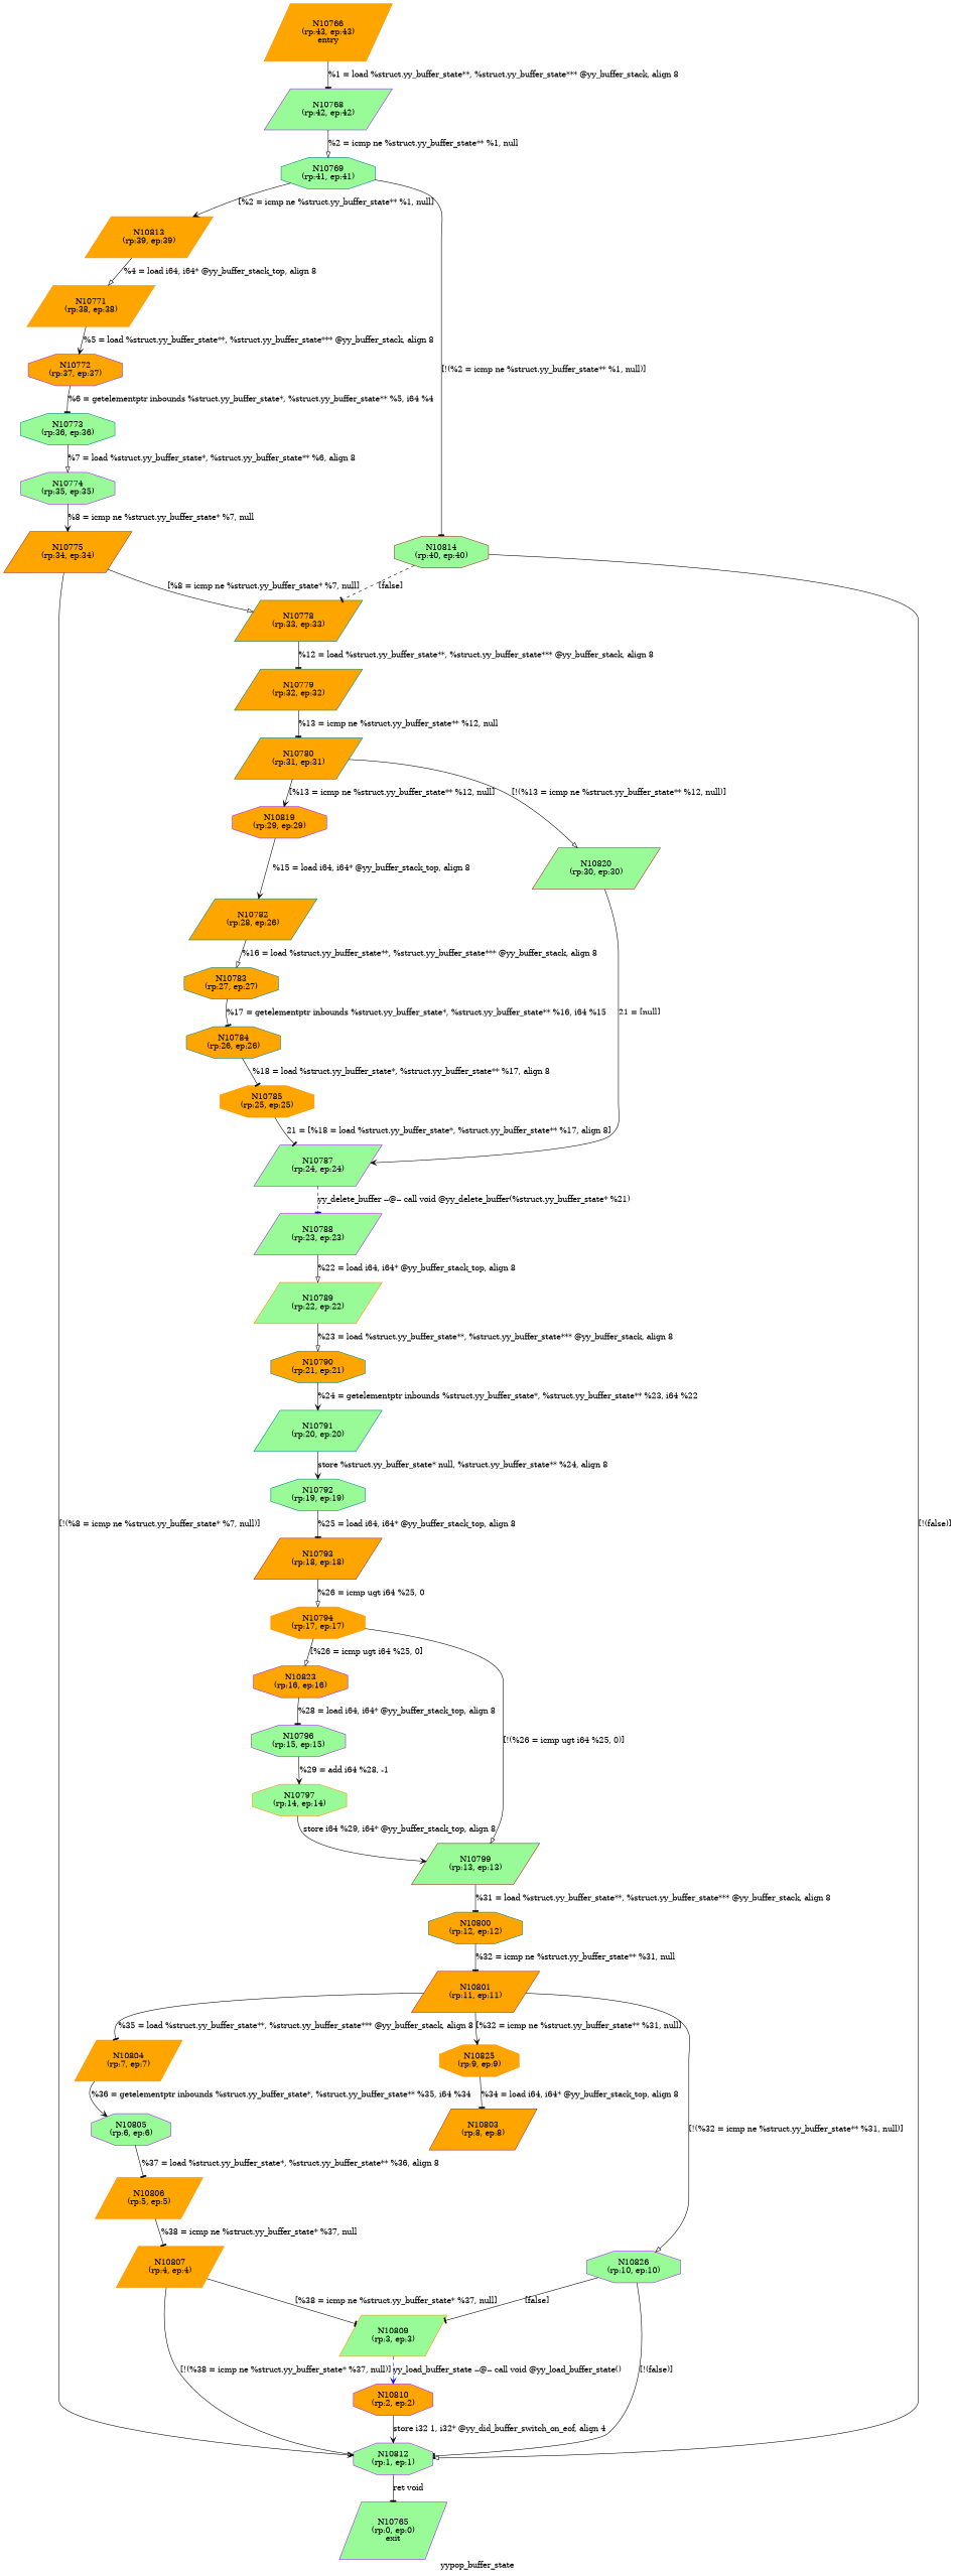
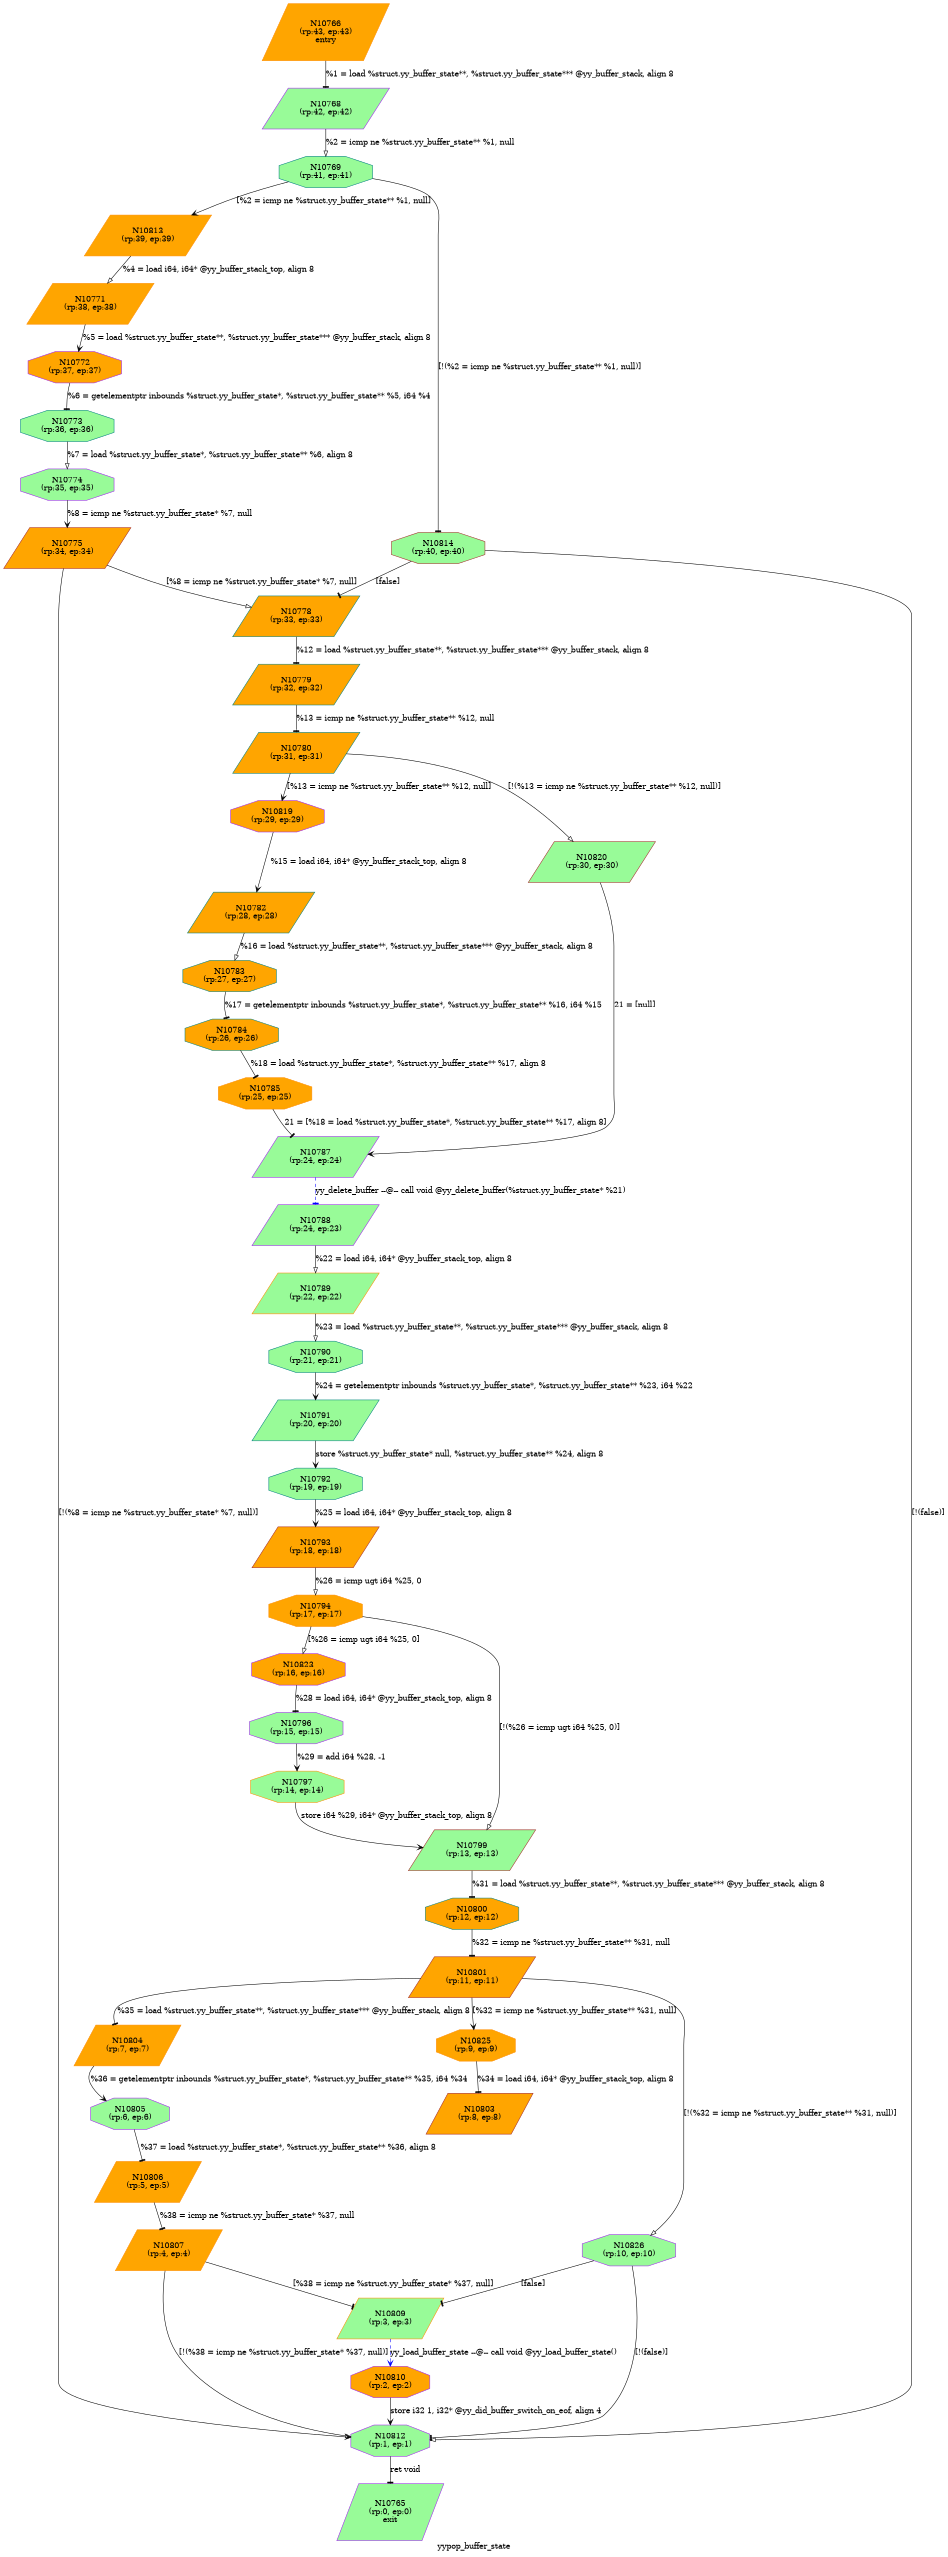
  digraph {
    label=yypop_buffer_state
    node [color=purple fillcolor=orange shape=parallelogram style=filled]
    edge [arrowhead=tee]
    n1 [fillcolor=palegreen label="N10765\n(rp:0, ep:0)\nexit"]
    n2 [color=darkorange label="N10766\n(rp:43, ep:43)\nentry"]
    n3 [fillcolor=palegreen label="N10768\n(rp:42, ep:42)"]
    n4 [color=teal fillcolor=palegreen label="N10769\n(rp:41, ep:41)" shape=octagon]
    n5 [color=darkorange label="N10813\n(rp:39, ep:39)"]
    n6 [color=brown fillcolor=palegreen label="N10814\n(rp:40, ep:40)" shape=octagon]
    n7 [color=darkorange label="N10771\n(rp:38, ep:38)"]
    n8 [color=teal label="N10778\n(rp:33, ep:33)"]
    n9 [fillcolor=palegreen label="N10812\n(rp:1, ep:1)" shape=octagon]
    n10 [label="N10772\n(rp:37, ep:37)" shape=octagon]
    n11 [color=teal label="N10779\n(rp:32, ep:32)"]
    n12 [color=teal fillcolor=palegreen label="N10773\n(rp:36, ep:36)" shape=octagon]
    n13 [fillcolor=palegreen label="N10774\n(rp:35, ep:35)" shape=octagon]
    n14 [color=brown label="N10775\n(rp:34, ep:34)"]
    n15 [color=teal label="N10780\n(rp:31, ep:31)"]
    n16 [label="N10819\n(rp:29, ep:29)" shape=octagon]
    n17 [color=brown fillcolor=palegreen label="N10820\n(rp:30, ep:30)"]
-   n18 [color=teal label="N10782\n(rp:28, ep:26)"]
+   n18 [color=teal label="N10782\n(rp:28, ep:28)"]
    n19 [fillcolor=palegreen label="N10787\n(rp:24, ep:24)"]
    n20 [color=teal label="N10783\n(rp:27, ep:27)" shape=octagon]
-   n21 [fillcolor=palegreen label="N10788\n(rp:23, ep:23)"]
+   n21 [fillcolor=palegreen label="N10788\n(rp:24, ep:23)"]
    n22 [color=teal label="N10784\n(rp:26, ep:26)" shape=octagon]
    n23 [color=darkorange label="N10785\n(rp:25, ep:25)" shape=octagon]
    n24 [color=darkorange fillcolor=palegreen label="N10789\n(rp:22, ep:22)"]
-   n25 [color=teal label="N10790\n(rp:21, ep:21)" shape=octagon]
+   n25 [color=teal fillcolor=palegreen label="N10790\n(rp:21, ep:21)" shape=octagon]
    n26 [color=teal fillcolor=palegreen label="N10791\n(rp:20, ep:20)"]
    n27 [color=teal fillcolor=palegreen label="N10792\n(rp:19, ep:19)" shape=octagon]
    n28 [color=brown label="N10793\n(rp:18, ep:18)"]
    n29 [color=darkorange label="N10794\n(rp:17, ep:17)" shape=octagon]
    n30 [label="N10823\n(rp:16, ep:16)" shape=octagon]
    n31 [color=brown fillcolor=palegreen label="N10799\n(rp:13, ep:13)"]
    n32 [fillcolor=palegreen label="N10796\n(rp:15, ep:15)" shape=octagon]
    n33 [color=teal label="N10800\n(rp:12, ep:12)" shape=octagon]
    n34 [color=darkorange fillcolor=palegreen label="N10797\n(rp:14, ep:14)" shape=octagon]
    n35 [color=brown label="N10801\n(rp:11, ep:11)"]
    n36 [color=darkorange label="N10825\n(rp:9, ep:9)" shape=octagon]
    n37 [fillcolor=palegreen label="N10826\n(rp:10, ep:10)" shape=octagon]
    n38 [color=darkorange label="N10804\n(rp:7, ep:7)"]
    n39 [color=brown label="N10803\n(rp:8, ep:8)"]
    n40 [color=darkorange fillcolor=palegreen label="N10809\n(rp:3, ep:3)"]
    n41 [label="N10810\n(rp:2, ep:2)" shape=octagon]
    n42 [fillcolor=palegreen label="N10805\n(rp:6, ep:6)" shape=octagon]
    n43 [color=darkorange label="N10806\n(rp:5, ep:5)"]
    n44 [color=darkorange label="N10807\n(rp:4, ep:4)"]
    n2 -> n3 [label="%1 = load %struct.yy_buffer_state**, %struct.yy_buffer_state*** @yy_buffer_stack, align 8"]
    n3 -> n4 [arrowhead=onormal label="%2 = icmp ne %struct.yy_buffer_state** %1, null"]
    n4 -> n5 [arrowhead=vee label="[%2 = icmp ne %struct.yy_buffer_state** %1, null]"]
    n4 -> n6 [label="[!(%2 = icmp ne %struct.yy_buffer_state** %1, null)]"]
    n5 -> n7 [arrowhead=onormal label="%4 = load i64, i64* @yy_buffer_stack_top, align 8"]
-   n6 -> n8 [label="[false]" style=dashed]
+   n6 -> n8 [label="[false]"]
    n6 -> n9 [arrowhead=onormal label="[!(false)]"]
    n7 -> n10 [arrowhead=vee label="%5 = load %struct.yy_buffer_state**, %struct.yy_buffer_state*** @yy_buffer_stack, align 8"]
    n8 -> n11 [label="%12 = load %struct.yy_buffer_state**, %struct.yy_buffer_state*** @yy_buffer_stack, align 8"]
    n9 -> n1 [label="ret void"]
    n10 -> n12 [label="%6 = getelementptr inbounds %struct.yy_buffer_state*, %struct.yy_buffer_state** %5, i64 %4"]
    n11 -> n15 [label="%13 = icmp ne %struct.yy_buffer_state** %12, null"]
    n12 -> n13 [arrowhead=onormal label="%7 = load %struct.yy_buffer_state*, %struct.yy_buffer_state** %6, align 8"]
    n13 -> n14 [arrowhead=vee label="%8 = icmp ne %struct.yy_buffer_state* %7, null"]
    n14 -> n8 [arrowhead=onormal label="[%8 = icmp ne %struct.yy_buffer_state* %7, null]"]
    n14 -> n9 [arrowhead=vee label="[!(%8 = icmp ne %struct.yy_buffer_state* %7, null)]"]
    n15 -> n16 [arrowhead=vee label="[%13 = icmp ne %struct.yy_buffer_state** %12, null]"]
    n15 -> n17 [arrowhead=onormal label="[!(%13 = icmp ne %struct.yy_buffer_state** %12, null)]"]
    n16 -> n18 [arrowhead=vee label="%15 = load i64, i64* @yy_buffer_stack_top, align 8"]
    n17 -> n19 [arrowhead=vee label="21 = [null]"]
    n18 -> n20 [arrowhead=onormal label="%16 = load %struct.yy_buffer_state**, %struct.yy_buffer_state*** @yy_buffer_stack, align 8"]
    n19 -> n21 [color=blue label="yy_delete_buffer --@-- call void @yy_delete_buffer(%struct.yy_buffer_state* %21)" style=dashed]
    n20 -> n22 [label="%17 = getelementptr inbounds %struct.yy_buffer_state*, %struct.yy_buffer_state** %16, i64 %15"]
    n21 -> n24 [arrowhead=onormal label="%22 = load i64, i64* @yy_buffer_stack_top, align 8"]
    n22 -> n23 [label="%18 = load %struct.yy_buffer_state*, %struct.yy_buffer_state** %17, align 8"]
    n23 -> n19 [label="21 = [%18 = load %struct.yy_buffer_state*, %struct.yy_buffer_state** %17, align 8]"]
    n24 -> n25 [arrowhead=onormal label="%23 = load %struct.yy_buffer_state**, %struct.yy_buffer_state*** @yy_buffer_stack, align 8"]
    n25 -> n26 [arrowhead=vee label="%24 = getelementptr inbounds %struct.yy_buffer_state*, %struct.yy_buffer_state** %23, i64 %22"]
    n26 -> n27 [arrowhead=vee label="store %struct.yy_buffer_state* null, %struct.yy_buffer_state** %24, align 8"]
-   n27 -> n28 [label="%25 = load i64, i64* @yy_buffer_stack_top, align 8"]
+   n27 -> n28 [arrowhead=vee label="%25 = load i64, i64* @yy_buffer_stack_top, align 8"]
    n28 -> n29 [arrowhead=onormal label="%26 = icmp ugt i64 %25, 0"]
    n29 -> n30 [arrowhead=onormal label="[%26 = icmp ugt i64 %25, 0]"]
    n29 -> n31 [arrowhead=onormal label="[!(%26 = icmp ugt i64 %25, 0)]"]
    n30 -> n32 [label="%28 = load i64, i64* @yy_buffer_stack_top, align 8"]
    n31 -> n33 [label="%31 = load %struct.yy_buffer_state**, %struct.yy_buffer_state*** @yy_buffer_stack, align 8"]
    n32 -> n34 [arrowhead=vee label="%29 = add i64 %28, -1"]
    n33 -> n35 [label="%32 = icmp ne %struct.yy_buffer_state** %31, null"]
    n34 -> n31 [arrowhead=vee label="store i64 %29, i64* @yy_buffer_stack_top, align 8"]
    n35 -> n36 [arrowhead=vee label="[%32 = icmp ne %struct.yy_buffer_state** %31, null]"]
    n35 -> n37 [arrowhead=onormal label="[!(%32 = icmp ne %struct.yy_buffer_state** %31, null)]"]
    n35 -> n38 [label="%35 = load %struct.yy_buffer_state**, %struct.yy_buffer_state*** @yy_buffer_stack, align 8"]
    n36 -> n39 [label="%34 = load i64, i64* @yy_buffer_stack_top, align 8"]
    n37 -> n9 [label="[!(false)]"]
    n37 -> n40 [label="[false]"]
    n38 -> n42 [arrowhead=vee label="%36 = getelementptr inbounds %struct.yy_buffer_state*, %struct.yy_buffer_state** %35, i64 %34"]
    n40 -> n41 [arrowhead=vee color=blue label="yy_load_buffer_state --@-- call void @yy_load_buffer_state()" style=dashed]
    n41 -> n9 [arrowhead=vee label="store i32 1, i32* @yy_did_buffer_switch_on_eof, align 4"]
    n42 -> n43 [label="%37 = load %struct.yy_buffer_state*, %struct.yy_buffer_state** %36, align 8"]
    n43 -> n44 [label="%38 = icmp ne %struct.yy_buffer_state* %37, null"]
    n44 -> n9 [arrowhead=onormal label="[!(%38 = icmp ne %struct.yy_buffer_state* %37, null)]"]
    n44 -> n40 [label="[%38 = icmp ne %struct.yy_buffer_state* %37, null]"]
  }
